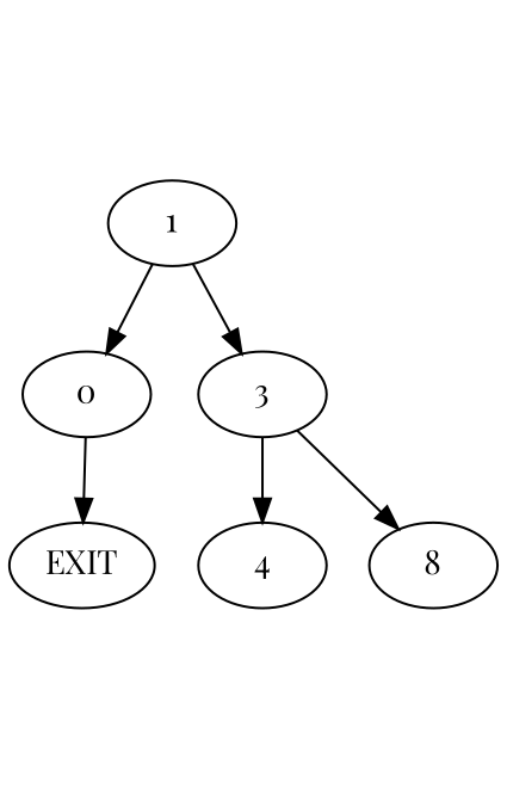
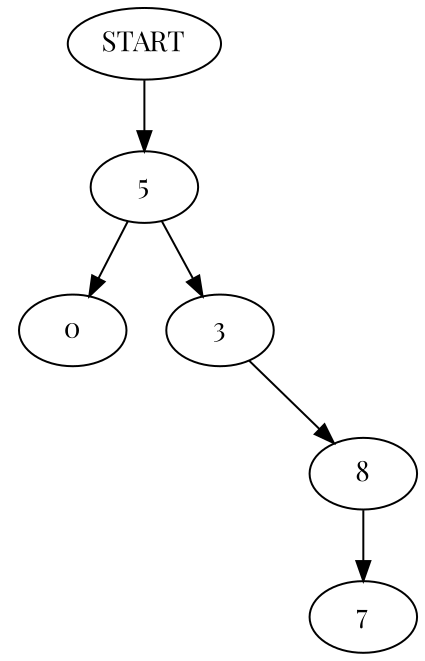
  digraph {
    fontname="Playfair Display"
    node [fontname="Playfair Display"]
    edge [fontname="Playfair Display"]
-   1
+   n1 [label=START]
+   1 [label=5]
    n3 [label=0]
    3
-   n5 [label=EXIT]
-   4
    n7 [label=8]
+   7
+   n1 -> 1
    1 -> n3
    1 -> 3
-   n3 -> n5
-   3 -> 4
    3 -> n7
+   n7 -> 7
  }
